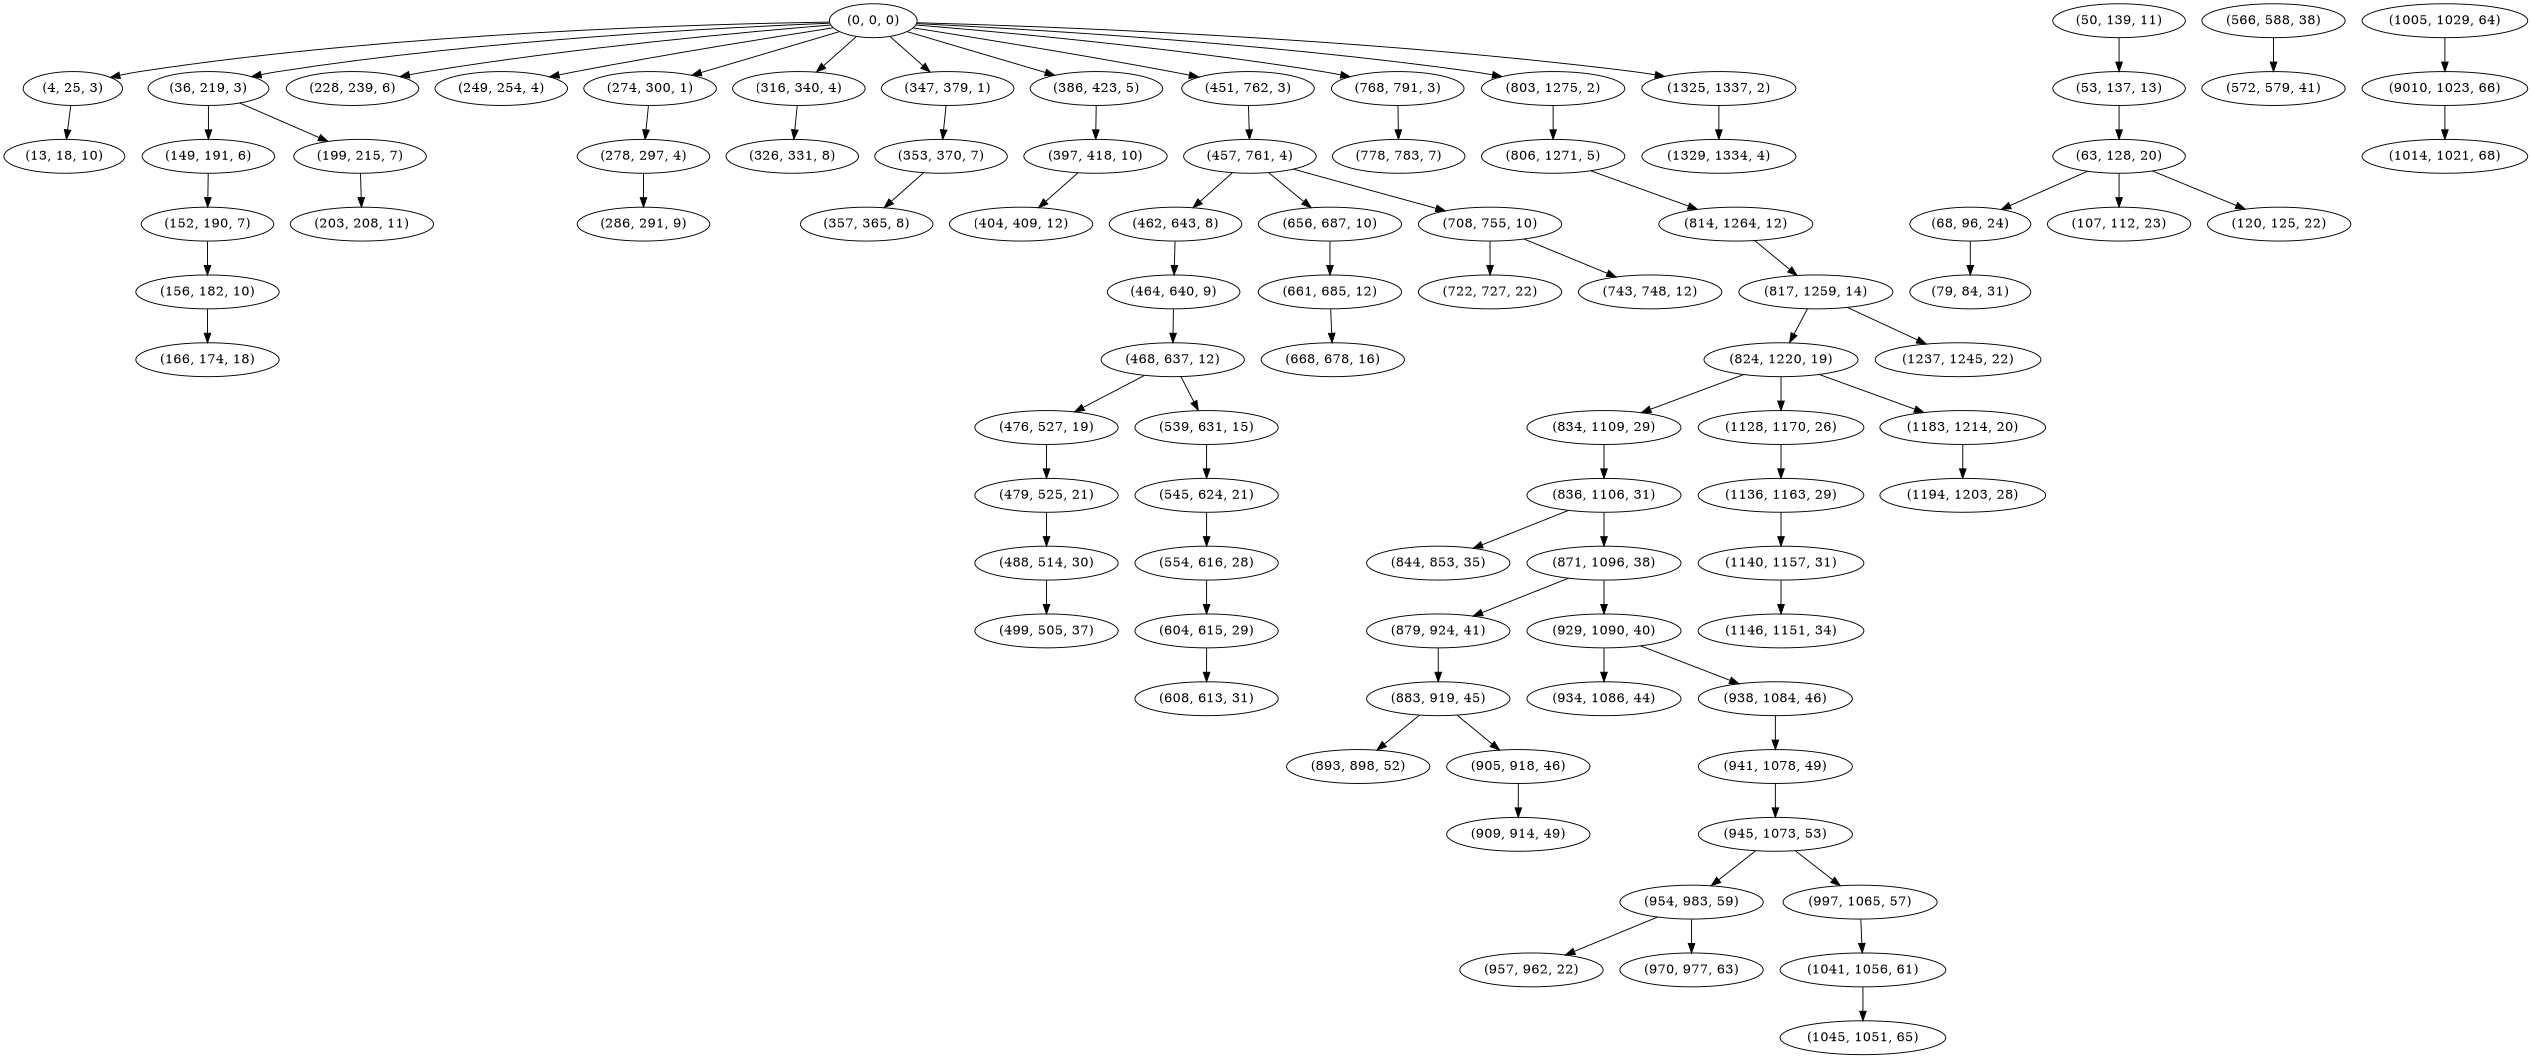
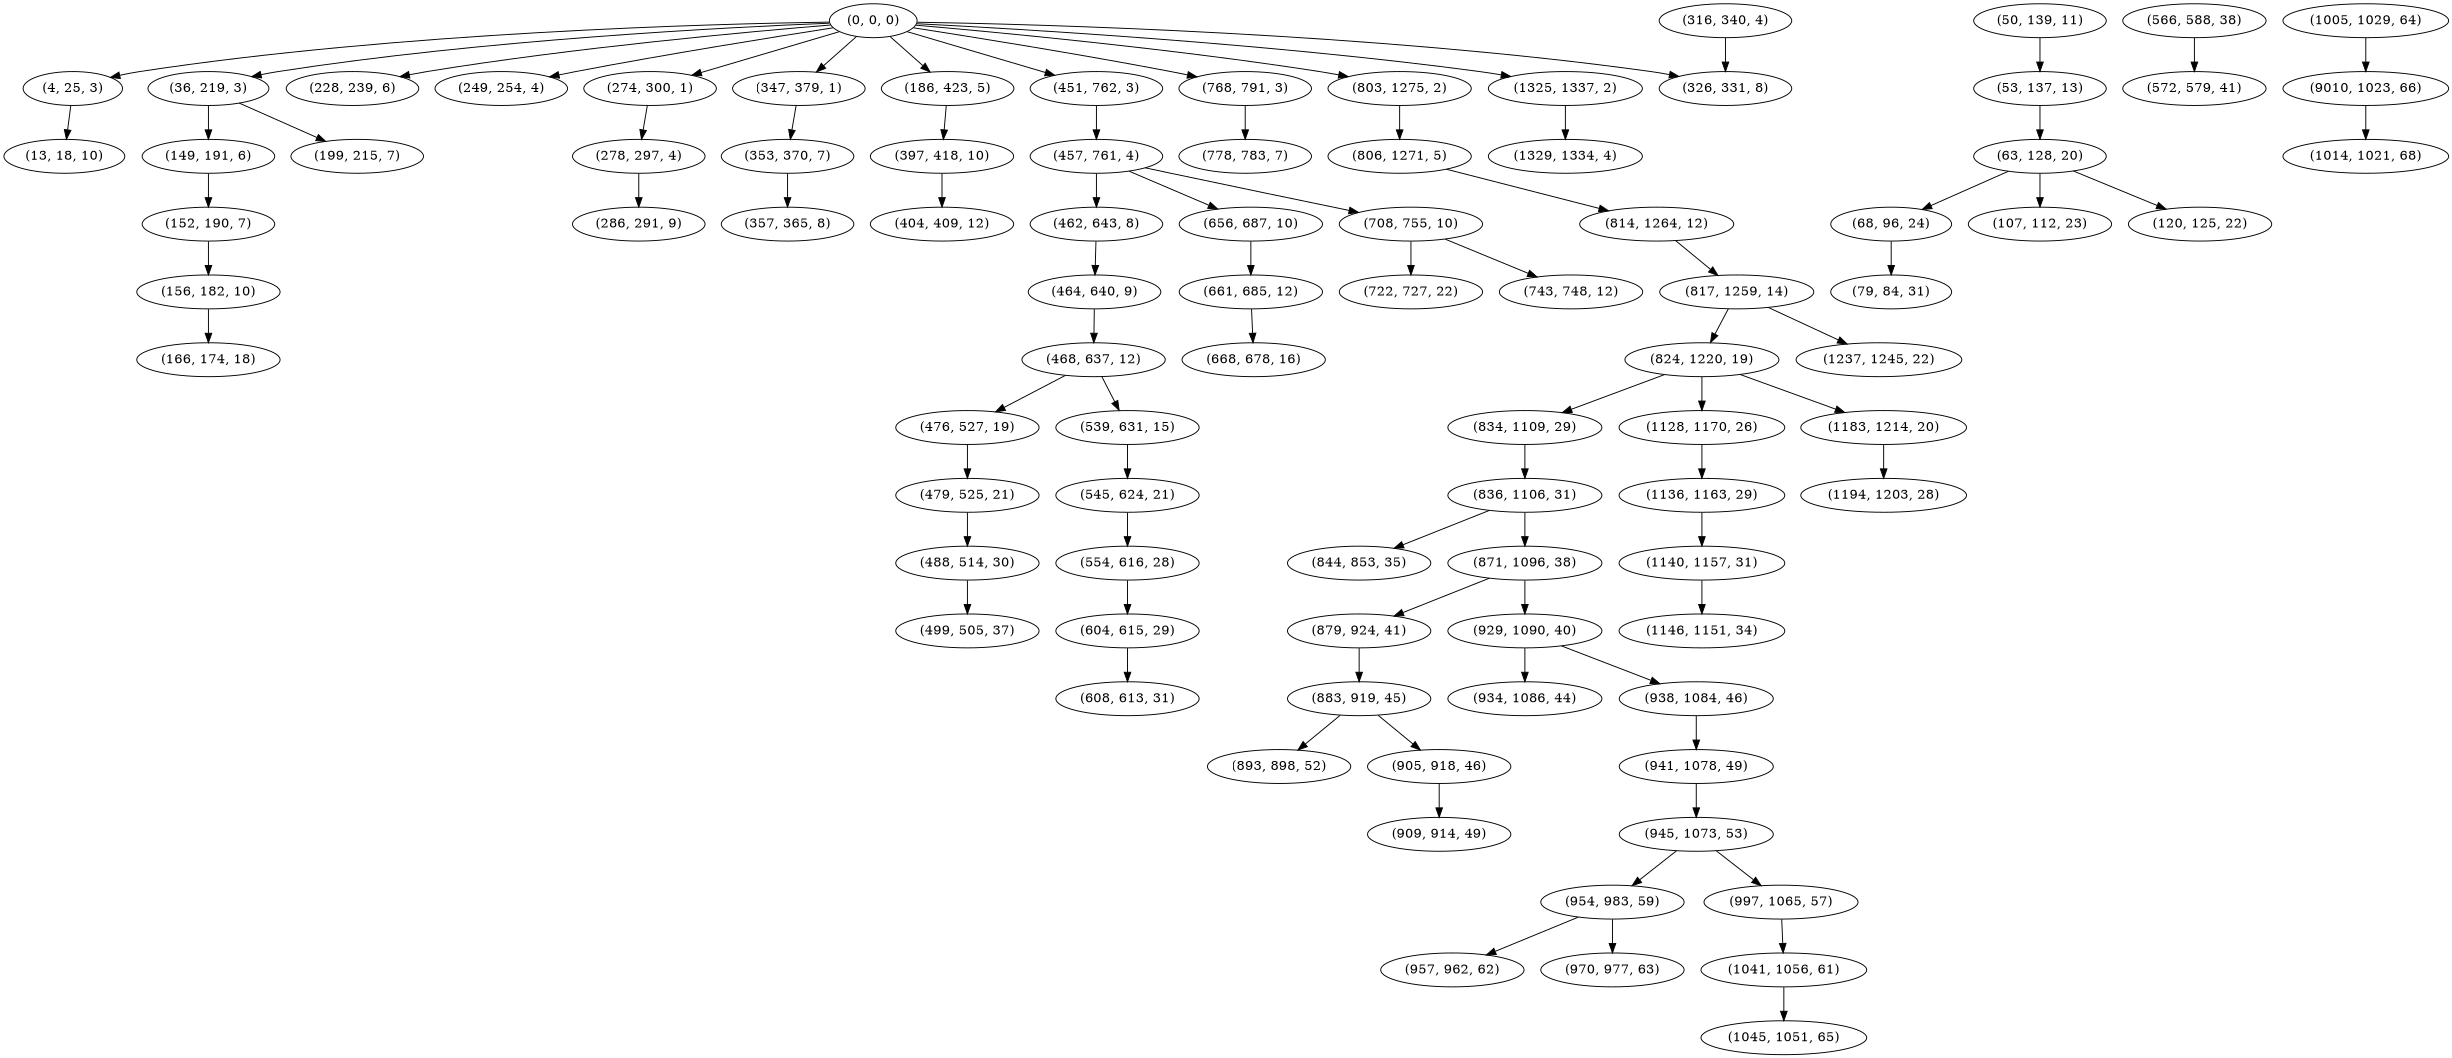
  digraph {
    "(0, 0, 0)"
    "(4, 25, 3)"
    "(36, 219, 3)"
    "(228, 239, 6)"
    "(249, 254, 4)"
    "(274, 300, 1)"
    "(316, 340, 4)"
    "(347, 379, 1)"
-   "(386, 423, 5)"
+   "(386, 423, 5)" [label="(186, 423, 5)"]
    "(451, 762, 3)"
    "(768, 791, 3)"
    "(803, 1275, 2)"
    "(1325, 1337, 2)"
    "(13, 18, 10)"
    "(149, 191, 6)"
    "(199, 215, 7)"
    "(278, 297, 4)"
    "(326, 331, 8)"
    "(353, 370, 7)"
    "(397, 418, 10)"
    "(457, 761, 4)"
    "(778, 783, 7)"
    "(806, 1271, 5)"
    "(1329, 1334, 4)"
    "(50, 139, 11)"
    "(53, 137, 13)"
    "(152, 190, 7)"
-   "(203, 208, 11)"
    "(63, 128, 20)"
    "(68, 96, 24)"
    "(107, 112, 23)"
    "(120, 125, 22)"
    "(79, 84, 31)"
    "(156, 182, 10)"
    "(166, 174, 18)"
    "(286, 291, 9)"
    "(357, 365, 8)"
    "(404, 409, 12)"
    "(462, 643, 8)"
    "(656, 687, 10)"
    "(708, 755, 10)"
    "(464, 640, 9)"
    "(661, 685, 12)"
    "(722, 727, 22)"
    "(743, 748, 12)"
    "(468, 637, 12)"
    "(476, 527, 19)"
    "(539, 631, 15)"
    "(479, 525, 21)"
    "(545, 624, 21)"
    "(488, 514, 30)"
    "(499, 505, 37)"
    "(554, 616, 28)"
    "(604, 615, 29)"
    "(608, 613, 31)"
    "(566, 588, 38)"
    "(572, 579, 41)"
    "(668, 678, 16)"
    "(814, 1264, 12)"
    "(817, 1259, 14)"
    "(824, 1220, 19)"
    "(1237, 1245, 22)"
    "(834, 1109, 29)"
    "(1128, 1170, 26)"
    "(1183, 1214, 20)"
    "(836, 1106, 31)"
    "(1136, 1163, 29)"
    "(1194, 1203, 28)"
    "(844, 853, 35)"
    "(871, 1096, 38)"
    "(879, 924, 41)"
    "(929, 1090, 40)"
    "(883, 919, 45)"
    "(934, 1086, 44)"
    "(938, 1084, 46)"
    "(893, 898, 52)"
    "(905, 918, 46)"
    "(909, 914, 49)"
    "(941, 1078, 49)"
    "(945, 1073, 53)"
    "(954, 983, 59)"
    "(997, 1065, 57)"
-   "(957, 962, 62)" [label="(957, 962, 22)"]
+   "(957, 962, 62)"
    "(970, 977, 63)"
    "(1041, 1056, 61)"
    n86 [label="(9010, 1023, 66)"]
    "(1005, 1029, 64)"
    "(1045, 1051, 65)"
    "(1014, 1021, 68)"
    "(1140, 1157, 31)"
    "(1146, 1151, 34)"
    "(0, 0, 0)" -> "(4, 25, 3)"
    "(0, 0, 0)" -> "(36, 219, 3)"
    "(0, 0, 0)" -> "(228, 239, 6)"
    "(0, 0, 0)" -> "(249, 254, 4)"
    "(0, 0, 0)" -> "(274, 300, 1)"
-   "(0, 0, 0)" -> "(316, 340, 4)"
+   "(0, 0, 0)" -> "(326, 331, 8)"
    "(0, 0, 0)" -> "(347, 379, 1)"
    "(0, 0, 0)" -> "(386, 423, 5)"
    "(0, 0, 0)" -> "(451, 762, 3)"
    "(0, 0, 0)" -> "(768, 791, 3)"
    "(0, 0, 0)" -> "(803, 1275, 2)"
    "(0, 0, 0)" -> "(1325, 1337, 2)"
    "(4, 25, 3)" -> "(13, 18, 10)"
    "(36, 219, 3)" -> "(149, 191, 6)"
    "(36, 219, 3)" -> "(199, 215, 7)"
    "(274, 300, 1)" -> "(278, 297, 4)"
    "(316, 340, 4)" -> "(326, 331, 8)"
    "(347, 379, 1)" -> "(353, 370, 7)"
    "(386, 423, 5)" -> "(397, 418, 10)"
    "(451, 762, 3)" -> "(457, 761, 4)"
    "(768, 791, 3)" -> "(778, 783, 7)"
    "(803, 1275, 2)" -> "(806, 1271, 5)"
    "(1325, 1337, 2)" -> "(1329, 1334, 4)"
    "(149, 191, 6)" -> "(152, 190, 7)"
-   "(199, 215, 7)" -> "(203, 208, 11)"
    "(278, 297, 4)" -> "(286, 291, 9)"
    "(353, 370, 7)" -> "(357, 365, 8)"
    "(397, 418, 10)" -> "(404, 409, 12)"
    "(457, 761, 4)" -> "(462, 643, 8)"
    "(457, 761, 4)" -> "(656, 687, 10)"
    "(457, 761, 4)" -> "(708, 755, 10)"
    "(806, 1271, 5)" -> "(814, 1264, 12)"
    "(50, 139, 11)" -> "(53, 137, 13)"
    "(53, 137, 13)" -> "(63, 128, 20)"
    "(152, 190, 7)" -> "(156, 182, 10)"
    "(63, 128, 20)" -> "(68, 96, 24)"
    "(63, 128, 20)" -> "(107, 112, 23)"
    "(63, 128, 20)" -> "(120, 125, 22)"
    "(68, 96, 24)" -> "(79, 84, 31)"
    "(156, 182, 10)" -> "(166, 174, 18)"
    "(462, 643, 8)" -> "(464, 640, 9)"
    "(656, 687, 10)" -> "(661, 685, 12)"
    "(708, 755, 10)" -> "(722, 727, 22)"
    "(708, 755, 10)" -> "(743, 748, 12)"
    "(464, 640, 9)" -> "(468, 637, 12)"
    "(661, 685, 12)" -> "(668, 678, 16)"
    "(468, 637, 12)" -> "(476, 527, 19)"
    "(468, 637, 12)" -> "(539, 631, 15)"
    "(476, 527, 19)" -> "(479, 525, 21)"
    "(539, 631, 15)" -> "(545, 624, 21)"
    "(479, 525, 21)" -> "(488, 514, 30)"
    "(545, 624, 21)" -> "(554, 616, 28)"
    "(488, 514, 30)" -> "(499, 505, 37)"
    "(554, 616, 28)" -> "(604, 615, 29)"
    "(604, 615, 29)" -> "(608, 613, 31)"
    "(566, 588, 38)" -> "(572, 579, 41)"
    "(814, 1264, 12)" -> "(817, 1259, 14)"
    "(817, 1259, 14)" -> "(824, 1220, 19)"
    "(817, 1259, 14)" -> "(1237, 1245, 22)"
    "(824, 1220, 19)" -> "(834, 1109, 29)"
    "(824, 1220, 19)" -> "(1128, 1170, 26)"
    "(824, 1220, 19)" -> "(1183, 1214, 20)"
    "(834, 1109, 29)" -> "(836, 1106, 31)"
    "(1128, 1170, 26)" -> "(1136, 1163, 29)"
    "(1183, 1214, 20)" -> "(1194, 1203, 28)"
    "(836, 1106, 31)" -> "(844, 853, 35)"
    "(836, 1106, 31)" -> "(871, 1096, 38)"
    "(1136, 1163, 29)" -> "(1140, 1157, 31)"
    "(871, 1096, 38)" -> "(879, 924, 41)"
    "(871, 1096, 38)" -> "(929, 1090, 40)"
    "(879, 924, 41)" -> "(883, 919, 45)"
    "(929, 1090, 40)" -> "(934, 1086, 44)"
    "(929, 1090, 40)" -> "(938, 1084, 46)"
    "(883, 919, 45)" -> "(893, 898, 52)"
    "(883, 919, 45)" -> "(905, 918, 46)"
    "(938, 1084, 46)" -> "(941, 1078, 49)"
    "(905, 918, 46)" -> "(909, 914, 49)"
    "(941, 1078, 49)" -> "(945, 1073, 53)"
    "(945, 1073, 53)" -> "(954, 983, 59)"
    "(945, 1073, 53)" -> "(997, 1065, 57)"
    "(954, 983, 59)" -> "(957, 962, 62)"
    "(954, 983, 59)" -> "(970, 977, 63)"
    "(997, 1065, 57)" -> "(1041, 1056, 61)"
    "(1041, 1056, 61)" -> "(1045, 1051, 65)"
    n86 -> "(1014, 1021, 68)"
    "(1005, 1029, 64)" -> n86
    "(1140, 1157, 31)" -> "(1146, 1151, 34)"
  }
